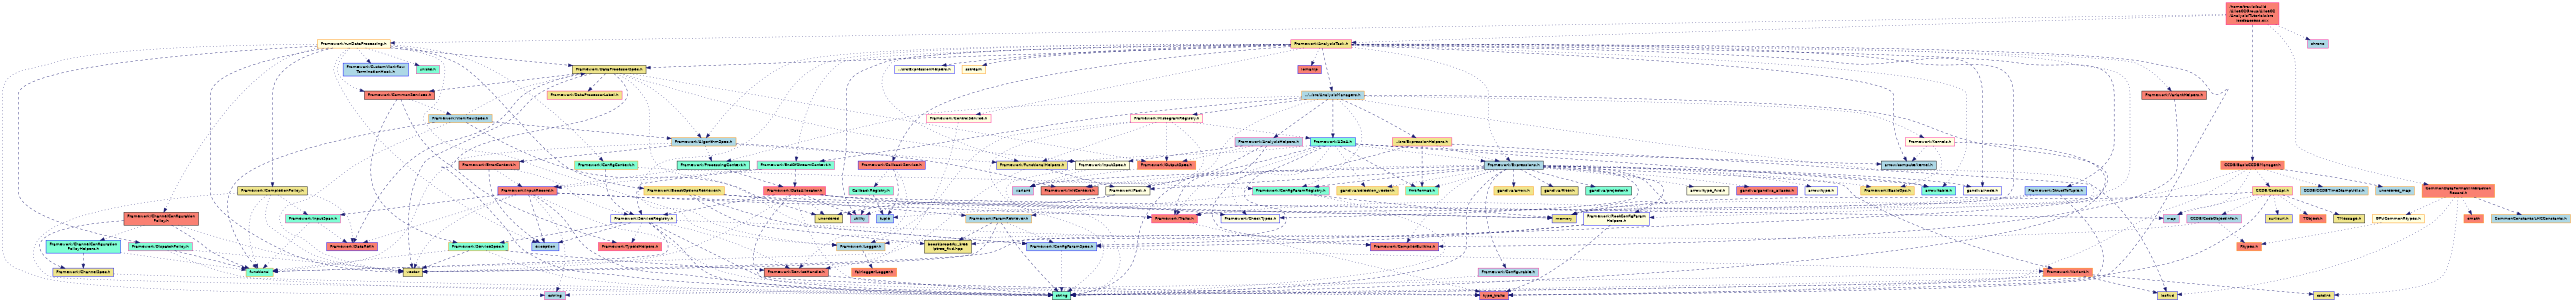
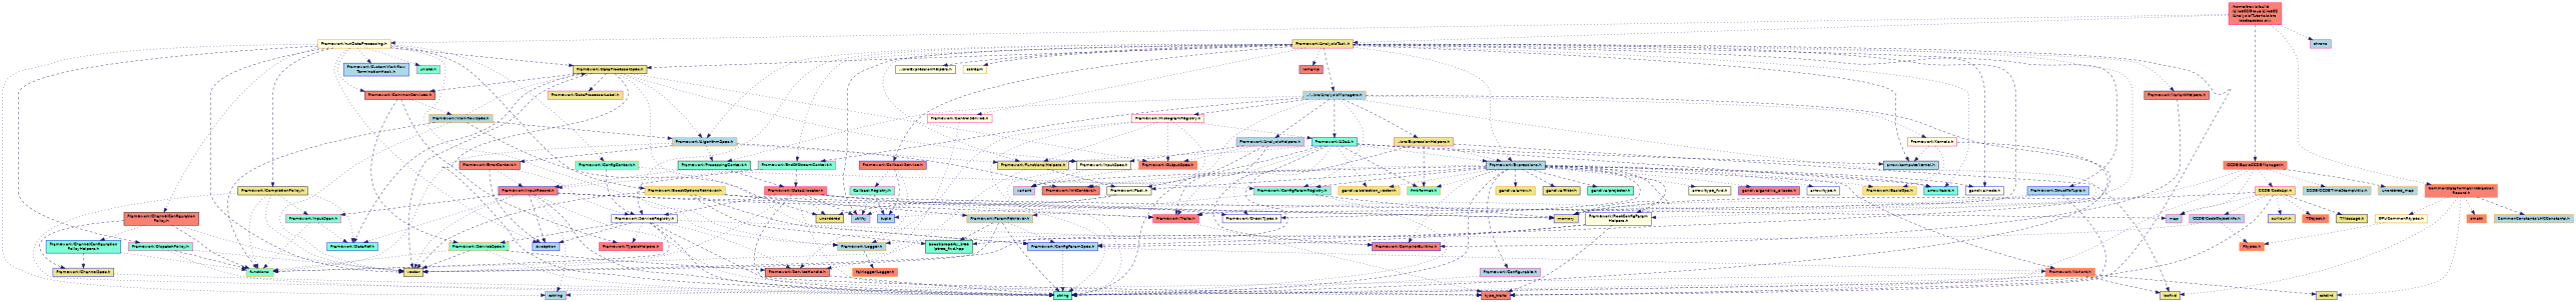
  digraph {
    node [color=darkorange fillcolor=salmon fontname=Helvetica fontsize=10 shape=record style=filled]
    edge [color=midnightblue fontname=Helvetica fontsize=10 labelfontname=Helvetica labelfontsize=10 style=dotted]
    n1 [color=deeppink fontcolor=black height=0.2 label="/home/travis/build\l/AliceO2Group/AliceO2\l/Analysis/Tutorials/src\l/ccdbaccess.cxx" width=0.4]
    n2 [fillcolor=lightyellow height=0.2 label="Framework/runDataProcessing.h" width=0.4]
    n3 [color=deeppink fillcolor=khaki height=0.2 label="Framework/AnalysisTask.h" width=0.4]
    n4 [height=0.2 label="CCDB/BasicCCDBManager.h" width=0.4]
    n5 [height=0.2 label="CommonDataFormat/Interaction\lRecord.h" width=0.4]
    n6 [color=deeppink fillcolor=lightblue height=0.2 label=chrono width=0.4]
    n7 [color=black height=0.2 label="Framework/ChannelConfiguration\lPolicy.h" width=0.4]
    n8 [color=black fillcolor=khaki height=0.2 label=vector width=0.4]
    n9 [color=black fillcolor=khaki height=0.2 label="Framework/CompletionPolicy.h" width=0.4]
    n10 [color=deeppink fillcolor=aquamarine height=0.2 label="Framework/DispatchPolicy.h" width=0.4]
    n11 [color=black fillcolor=khaki height=0.2 label="Framework/DataProcessorSpec.h" width=0.4]
    n12 [color=deeppink fillcolor=lightblue height=0.2 label=cstring width=0.4]
    n13 [color=blue fillcolor=lightblue height=0.2 label=exception width=0.4]
    n14 [color=black height=0.2 label="Framework/CommonServices.h" width=0.4]
    n15 [fillcolor=aquamarine height=0.2 label="Framework/ConfigContext.h" width=0.4]
    n16 [fillcolor=khaki height=0.2 label="Framework/BoostOptionsRetriever.h" width=0.4]
    n17 [color=blue fillcolor=lightblue height=0.2 label="Framework/CustomWorkflow\lTerminationHook.h" width=0.4]
    n18 [fillcolor=lightblue height=0.2 label="Framework/Logger.h" width=0.4]
    n19 [color=deeppink fillcolor=aquamarine height=0.2 label="unistd.h" width=0.4]
    n20 [fillcolor=lightblue height=0.2 label="Framework/AlgorithmSpec.h" width=0.4]
    n21 [color=blue fillcolor=khaki height=0.2 label="Framework/FunctionalHelpers.h" width=0.4]
    n22 [color=deeppink height=0.2 label="Framework/Traits.h" width=0.4]
    n23 [color=blue height=0.2 label=type_traits width=0.4]
    n24 [color=blue fillcolor=khaki height=0.2 label=memory width=0.4]
    n25 [color=deeppink fillcolor=lightblue height=0.2 label=utility width=0.4]
    n26 [fillcolor=lightblue height=0.2 label="../../src/AnalysisManagers.h" width=0.4]
    n27 [color=black fillcolor=lightblue height=0.2 label="arrow/compute/kernel.h" width=0.4]
    n28 [color=black fillcolor=lightblue height=0.2 label="Framework/Expressions.h" width=0.4]
    n29 [color=blue fillcolor=aquamarine height=0.2 label="arrow/table.h" width=0.4]
    n30 [color=blue fillcolor=lightyellow height=0.2 label="gandiva/node.h" width=0.4]
    n31 [color=deeppink fillcolor=aquamarine height=0.2 label="Framework/EndOfStreamContext.h" width=0.4]
    n32 [color=blue height=0.2 label="Framework/CallbackService.h" width=0.4]
    n33 [color=deeppink fillcolor=lightyellow height=0.2 label="Framework/ControlService.h" width=0.4]
    n34 [color=blue fillcolor=lightyellow height=0.2 label="../src/ExpressionHelpers.h" width=0.4]
    n35 [color=blue fillcolor=lightblue height=0.2 label="Framework/StructToTuple.h" width=0.4]
    n36 [color=black height=0.2 label="Framework/VariantHelpers.h" width=0.4]
    n37 [fillcolor=lightyellow height=0.2 label=sstream width=0.4]
    n38 [color=blue height=0.2 label=iomanip width=0.4]
    n39 [color=black fillcolor=aquamarine height=0.2 label=string width=0.4]
    n40 [color=deeppink fillcolor=lightblue height=0.2 label=map width=0.4]
    n41 [color=deeppink fillcolor=khaki height=0.2 label="CCDB/CcdbApi.h" width=0.4]
    n42 [fillcolor=lightblue height=0.2 label="CCDB/CCDBTimeStampUtils.h" width=0.4]
    n43 [fillcolor=lightblue height=0.2 label=unordered_map width=0.4]
    n44 [color=blue fillcolor=khaki height=0.2 label=cstdint width=0.4]
    n45 [color=blue fillcolor=khaki height=0.2 label=iosfwd width=0.4]
    n46 [fillcolor=lightyellow height=0.2 label="GPUCommonRtypes.h" width=0.4]
    n47 [height=0.2 label=cmath width=0.4]
    n48 [fillcolor=lightblue height=0.2 label="CommonConstants/LHCConstants.h" width=0.4]
    n49 [color=blue fillcolor=aquamarine height=0.2 label="Framework/ChannelConfiguration\lPolicyHelpers.h" width=0.4]
    n50 [color=blue fillcolor=khaki height=0.2 label="Framework/ChannelSpec.h" width=0.4]
    n51 [fillcolor=aquamarine height=0.2 label=functional width=0.4]
-   n52 [color=blue height=0.2 label="Framework/DataRef.h" width=0.4]
+   n52 [color=blue fillcolor=aquamarine height=0.2 label="Framework/DataRef.h" width=0.4]
    n53 [color=deeppink fillcolor=aquamarine height=0.2 label="Framework/InputSpan.h" width=0.4]
    n54 [color=blue fillcolor=lightblue height=0.2 label="Framework/ConfigParamSpec.h" width=0.4]
    n55 [color=deeppink fillcolor=khaki height=0.2 label="Framework/DataProcessorLabel.h" width=0.4]
    n56 [color=black fillcolor=lightyellow height=0.2 label="Framework/InputSpec.h" width=0.4]
    n57 [height=0.2 label="Framework/OutputSpec.h" width=0.4]
    n58 [fillcolor=lightblue height=0.2 label="Framework/WorkflowSpec.h" width=0.4]
    n59 [fillcolor=aquamarine height=0.2 label="Framework/ServiceSpec.h" width=0.4]
    n60 [color=deeppink height=0.2 label="Framework/TypeIdHelpers.h" width=0.4]
    n61 [color=black fillcolor=khaki height=0.2 label=unordered width=0.4]
    n62 [color=blue fillcolor=lightyellow height=0.2 label="Framework/ServiceRegistry.h" width=0.4]
    n63 [color=deeppink fillcolor=aquamarine height=0.2 label="Framework/ConfigParamRegistry.h" width=0.4]
    n64 [fillcolor=lightblue height=0.2 label="Framework/ParamRetriever.h" width=0.4]
-   n65 [color=black fillcolor=khaki height=0.2 label="boost/property_tree\l/ptree_fwd.hpp" width=0.4]
+   n65 [color=black fillcolor=aquamarine height=0.2 label="boost/property_tree\l/ptree_fwd.hpp" width=0.4]
    n66 [height=0.2 label="fairlogger/Logger.h" width=0.4]
    n67 [color=black fillcolor=aquamarine height=0.2 label="Framework/ProcessingContext.h" width=0.4]
    n68 [color=black height=0.2 label="Framework/ErrorContext.h" width=0.4]
    n69 [color=black height=0.2 label="Framework/InitContext.h" width=0.4]
    n70 [height=0.2 label="Framework/Variant.h" width=0.4]
    n71 [color=deeppink fillcolor=lightblue height=0.2 label=variant width=0.4]
    n72 [color=blue height=0.2 label="Framework/InputRecord.h" width=0.4]
    n73 [color=deeppink height=0.2 label="Framework/DataAllocator.h" width=0.4]
    n74 [color=black fillcolor=lightyellow height=0.2 label="Framework/Pack.h" width=0.4]
    n75 [color=blue fillcolor=lightyellow height=0.2 label="Framework/CheckTypes.h" width=0.4]
    n76 [color=black height=0.2 label="Framework/ServiceHandle.h" width=0.4]
    n77 [color=blue height=0.2 label="Framework/CompilerBuiltins.h" width=0.4]
    n78 [color=deeppink fillcolor=lightblue height=0.2 label="Framework/AnalysisHelpers.h" width=0.4]
    n79 [color=deeppink fillcolor=lightyellow height=0.2 label="Framework/Kernels.h" width=0.4]
    n80 [color=blue fillcolor=aquamarine height=0.2 label="Framework/ASoA.h" width=0.4]
    n81 [color=blue fillcolor=lightyellow height=0.2 label="Framework/RootConfigParam\lHelpers.h" width=0.4]
    n82 [color=deeppink fillcolor=lightyellow height=0.2 label="Framework/HistogramRegistry.h" width=0.4]
    n83 [color=deeppink fillcolor=khaki height=0.2 label="../src/ExpressionHelpers.h" width=0.4]
    n84 [fillcolor=khaki height=0.2 label="Framework/BasicOps.h" width=0.4]
    n85 [fillcolor=khaki height=0.2 label="gandiva/selection_vector.h" width=0.4]
    n86 [fillcolor=aquamarine height=0.2 label="fmt/format.h" width=0.4]
    n87 [color=deeppink fillcolor=lightblue height=0.2 label="Framework/Configurable.h" width=0.4]
    n88 [color=black fillcolor=lightyellow height=0.2 label="arrow/type_fwd.h" width=0.4]
    n89 [color=blue height=0.2 label="gandiva/gandiva_aliases.h" width=0.4]
    n90 [color=blue fillcolor=lightyellow height=0.2 label="arrow/type.h" width=0.4]
    n91 [fillcolor=khaki height=0.2 label="gandiva/arrow.h" width=0.4]
    n92 [color=black fillcolor=khaki height=0.2 label="gandiva/filter.h" width=0.4]
    n93 [color=black fillcolor=aquamarine height=0.2 label="gandiva/projector.h" width=0.4]
    n94 [color=deeppink fillcolor=aquamarine height=0.2 label="CallbackRegistry.h" width=0.4]
    n95 [color=blue fillcolor=lightblue height=0.2 label=tuple width=0.4]
    n96 [color=blue fillcolor=khaki height=0.2 label="curl/curl.h" width=0.4]
    n97 [height=0.2 label="TObject.h" width=0.4]
    n98 [color=black fillcolor=khaki height=0.2 label="TMessage.h" width=0.4]
    n99 [color=deeppink fillcolor=lightblue height=0.2 label="CCDB/CcdbObjectInfo.h" width=0.4]
    n100 [height=0.2 label="Rtypes.h" width=0.4]
    n1 -> n2
    n1 -> n3
    n1 -> n4 [style=dashed]
    n1 -> n5
    n1 -> n6
    n2 -> n7
    n2 -> n8 [style=dashed]
    n2 -> n9 [style=dashed]
    n2 -> n10 [style=dashed]
    n2 -> n11 [style=dashed]
    n2 -> n12
    n2 -> n13
    n2 -> n14
    n2 -> n15
    n2 -> n16 [style=dashed]
    n2 -> n17
    n2 -> n18
    n2 -> n19
    n3 -> n11 [style=dashed]
    n3 -> n18
    n3 -> n20
    n3 -> n21
    n3 -> n22 [style=dashed]
    n3 -> n23 [style=dashed]
    n3 -> n24
    n3 -> n25 [style=dashed]
    n3 -> n26 [style=dashed]
    n3 -> n27 [style=dashed]
    n3 -> n28
    n3 -> n29
    n3 -> n30 [style=dashed]
    n3 -> n31
    n3 -> n32 [style=dashed]
    n3 -> n33
    n3 -> n34 [style=dashed]
    n3 -> n35 [style=dashed]
    n3 -> n36
    n3 -> n37 [style=dashed]
    n3 -> n38
    n4 -> n24
    n4 -> n39
    n4 -> n40
    n4 -> n41
    n4 -> n42
    n4 -> n43 [style=dashed]
    n5 -> n44
    n5 -> n45
    n5 -> n46
    n5 -> n47
    n5 -> n48 [style=dashed]
    n7 -> n8
    n7 -> n49
    n7 -> n50 [style=dashed]
    n7 -> n51 [style=dashed]
    n9 -> n8
    n9 -> n39
    n9 -> n51
    n9 -> n52
    n9 -> n53
    n10 -> n8
    n10 -> n39
    n10 -> n51 [style=dashed]
    n11 -> n8 [style=dashed]
    n11 -> n14 [style=dashed]
    n11 -> n20
    n11 -> n39 [style=dashed]
    n11 -> n52 [style=dashed]
    n11 -> n54
    n11 -> n55 [style=dashed]
    n11 -> n56
    n11 -> n57
    n14 -> n58
    n14 -> n59 [style=dashed]
    n14 -> n60 [style=dashed]
    n15 -> n62 [style=dashed]
    n15 -> n63
+   n16 -> n8 [style=dashed]
    n16 -> n24 [style=dashed]
    n16 -> n54 [style=dashed]
    n16 -> n64 [style=dashed]
    n16 -> n65 [style=dashed]
    n18 -> n66 [style=dashed]
    n20 -> n21
    n20 -> n51
    n20 -> n67
    n20 -> n68 [style=dashed]
    n20 -> n69 [style=dashed]
    n21 -> n51
    n21 -> n74 [style=dashed]
    n22 -> n23
    n26 -> n31 [style=dashed]
    n26 -> n54 [style=dashed]
    n26 -> n63
    n26 -> n67
    n26 -> n69
    n26 -> n78 [style=dashed]
    n26 -> n79
    n26 -> n80 [style=dashed]
    n26 -> n81
    n26 -> n82 [style=dashed]
    n26 -> n83 [style=dashed]
    n28 -> n24 [style=dashed]
    n28 -> n29 [style=dashed]
    n28 -> n30 [style=dashed]
    n28 -> n39 [style=dashed]
    n28 -> n63 [style=dashed]
    n28 -> n69
    n28 -> n70 [style=dashed]
    n28 -> n71 [style=dashed]
    n28 -> n74 [style=dashed]
    n28 -> n75 [style=dashed]
    n28 -> n77
    n28 -> n81 [style=dashed]
    n28 -> n84
    n28 -> n85
    n28 -> n86
    n28 -> n87 [style=dashed]
    n28 -> n88
    n28 -> n89
    n28 -> n90
    n28 -> n91 [style=dashed]
    n28 -> n92 [style=dashed]
    n28 -> n93 [style=dashed]
    n31 -> n62 [style=dashed]
    n31 -> n72
    n31 -> n73 [style=dashed]
    n32 -> n76
    n32 -> n94
    n32 -> n95 [style=dashed]
    n33 -> n76
    n35 -> n22
    n35 -> n23 [style=dashed]
    n35 -> n95
    n36 -> n77 [style=dashed]
    n41 -> n24 [style=dashed]
    n41 -> n39 [style=dashed]
    n41 -> n40
    n41 -> n96
    n41 -> n97
    n41 -> n98 [style=dashed]
    n41 -> n99
    n46 -> n100
    n49 -> n50 [style=dashed]
    n49 -> n51
    n50 -> n39
    n53 -> n51
    n53 -> n52
    n54 -> n39
    n54 -> n70
    n56 -> n39
    n56 -> n71
    n57 -> n71
    n58 -> n8
    n58 -> n11
    n58 -> n20 [style=dashed]
    n58 -> n51 [style=dashed]
    n58 -> n61 [style=dashed]
    n59 -> n8 [style=dashed]
    n59 -> n39
    n59 -> n51
    n59 -> n76 [style=dashed]
    n62 -> n13 [style=dashed]
    n62 -> n23 [style=dashed]
    n62 -> n39 [style=dashed]
    n62 -> n51 [style=dashed]
    n62 -> n59 [style=dashed]
    n62 -> n60
    n62 -> n76
    n62 -> n77
    n63 -> n24 [style=dashed]
    n63 -> n39
    n63 -> n64
    n64 -> n8 [style=dashed]
    n64 -> n39 [style=dashed]
    n64 -> n54
    n64 -> n65 [style=dashed]
    n67 -> n72
    n67 -> n73 [style=dashed]
    n68 -> n13 [style=dashed]
    n68 -> n62
    n68 -> n72
    n70 -> n12
    n70 -> n23
    n70 -> n39
    n70 -> n44 [style=dashed]
    n70 -> n45 [style=dashed]
    n72 -> n8
    n72 -> n12
    n72 -> n13 [style=dashed]
    n72 -> n22 [style=dashed]
    n72 -> n23
    n72 -> n24 [style=dashed]
    n72 -> n39 [style=dashed]
    n72 -> n52
    n72 -> n53 [style=dashed]
    n73 -> n8
    n73 -> n22
    n73 -> n23
    n73 -> n25 [style=dashed]
    n73 -> n39 [style=dashed]
    n73 -> n40 [style=dashed]
    n73 -> n61
    n73 -> n62 [style=dashed]
    n73 -> n75 [style=dashed]
    n74 -> n25
    n74 -> n61 [style=dashed]
    n76 -> n39 [style=dashed]
    n78 -> n22 [style=dashed]
    n78 -> n39 [style=dashed]
    n78 -> n56 [style=dashed]
    n78 -> n57
    n79 -> n27
    n79 -> n39 [style=dashed]
    n79 -> n84
    n80 -> n21
    n80 -> n22
    n80 -> n27 [style=dashed]
    n80 -> n28
    n80 -> n29 [style=dashed]
    n80 -> n74 [style=dashed]
    n80 -> n75
    n80 -> n77 [style=dashed]
    n80 -> n85
    n80 -> n86 [style=dashed]
    n81 -> n23 [style=dashed]
    n81 -> n54 [style=dashed]
    n81 -> n65 [style=dashed]
    n82 -> n18
    n82 -> n21
    n82 -> n39
    n82 -> n57
    n82 -> n71
    n82 -> n80
    n83 -> n8 [style=dashed]
    n83 -> n28
    n83 -> n45 [style=dashed]
    n83 -> n86 [style=dashed]
    n87 -> n39
    n94 -> n25
    n94 -> n95 [style=dashed]
    n99 -> n18
    n99 -> n100
  }
